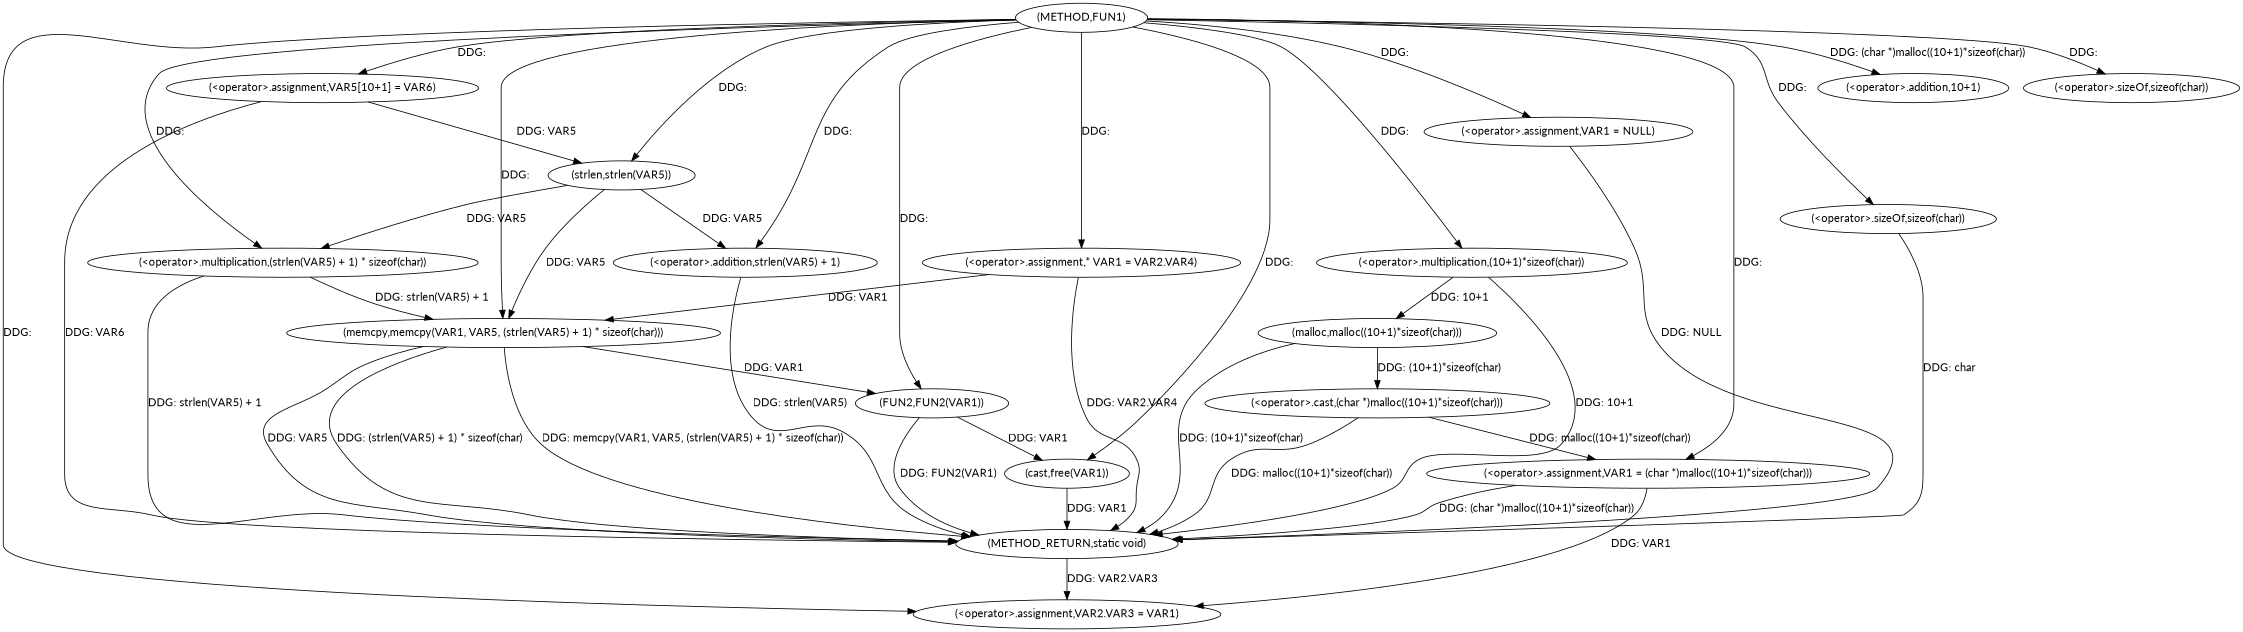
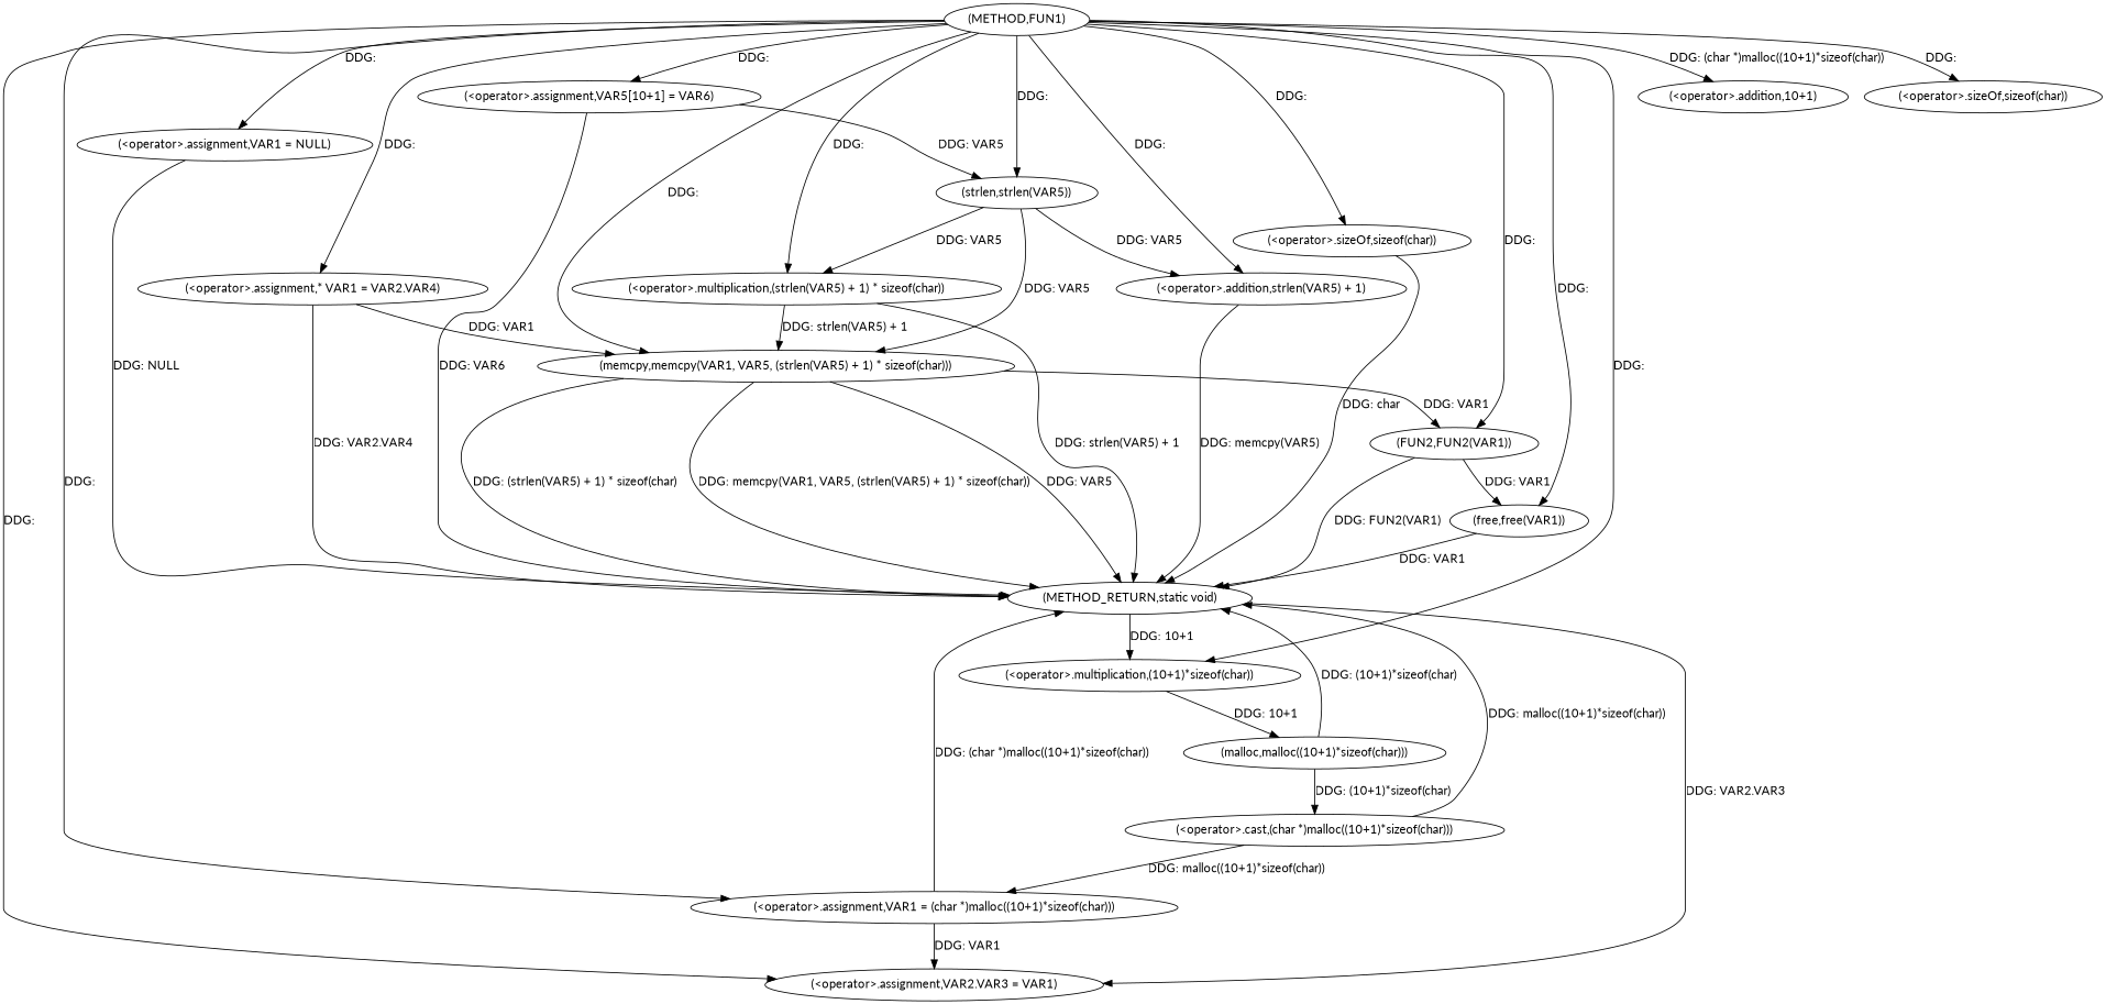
  digraph {
    fontname=Lato
    node [fontname=Lato]
    edge [fontname=Lato]
    n1 [label="(METHOD,FUN1)"]
    n2 [label="(<operator>.assignment,VAR1 = NULL)"]
    n3 [label="(<operator>.assignment,VAR1 = (char *)malloc((10+1)*sizeof(char)))"]
    n4 [label="(<operator>.multiplication,(10+1)*sizeof(char))"]
    n5 [label="(<operator>.addition,10+1)"]
    n6 [label="(<operator>.sizeOf,sizeof(char))"]
    n7 [label="(<operator>.assignment,VAR2.VAR3 = VAR1)"]
    n8 [label="(<operator>.assignment,* VAR1 = VAR2.VAR4)"]
    n9 [label="(<operator>.assignment,VAR5[10+1] = VAR6)"]
    n10 [label="(memcpy,memcpy(VAR1, VAR5, (strlen(VAR5) + 1) * sizeof(char)))"]
    n11 [label="(<operator>.multiplication,(strlen(VAR5) + 1) * sizeof(char))"]
    n12 [label="(<operator>.addition,strlen(VAR5) + 1)"]
    n13 [label="(strlen,strlen(VAR5))"]
    n14 [label="(<operator>.sizeOf,sizeof(char))"]
    n15 [label="(FUN2,FUN2(VAR1))"]
-   n16 [label="(cast,free(VAR1))"]
+   n16 [label="(free,free(VAR1))"]
    n17 [label="(METHOD_RETURN,static void)"]
    n18 [label="(malloc,malloc((10+1)*sizeof(char)))"]
    n19 [label="(<operator>.cast,(char *)malloc((10+1)*sizeof(char)))"]
    n1 -> n2 [label="DDG: "]
    n1 -> n3 [label="DDG: "]
    n1 -> n4 [label="DDG: "]
    n1 -> n5 [label="DDG: (char *)malloc((10+1)*sizeof(char))"]
    n1 -> n6 [label="DDG: "]
    n1 -> n7 [label="DDG: "]
    n1 -> n8 [label="DDG: "]
    n1 -> n9 [label="DDG: "]
    n1 -> n10 [label="DDG: "]
    n1 -> n11 [label="DDG: "]
    n1 -> n12 [label="DDG: "]
    n1 -> n13 [label="DDG: "]
    n1 -> n14 [label="DDG: "]
    n1 -> n15 [label="DDG: "]
    n1 -> n16 [label="DDG: "]
    n2 -> n17 [label="DDG: NULL"]
    n3 -> n7 [label="DDG: VAR1"]
    n3 -> n17 [label="DDG: (char *)malloc((10+1)*sizeof(char))"]
-   n4 -> n17 [label="DDG: 10+1"]
+   n17 -> n4 [label="DDG: 10+1"]
    n4 -> n18 [label="DDG: 10+1"]
    n8 -> n10 [label="DDG: VAR1"]
    n8 -> n17 [label="DDG: VAR2.VAR4"]
    n9 -> n13 [label="DDG: VAR5"]
    n9 -> n17 [label="DDG: VAR6"]
    n10 -> n15 [label="DDG: VAR1"]
    n10 -> n17 [label="DDG: (strlen(VAR5) + 1) * sizeof(char)"]
    n10 -> n17 [label="DDG: memcpy(VAR1, VAR5, (strlen(VAR5) + 1) * sizeof(char))"]
    n10 -> n17 [label="DDG: VAR5"]
    n11 -> n10 [label="DDG: strlen(VAR5) + 1"]
    n11 -> n17 [label="DDG: strlen(VAR5) + 1"]
-   n12 -> n17 [label="DDG: strlen(VAR5)"]
+   n12 -> n17 [label="DDG: memcpy(VAR5)"]
    n13 -> n10 [label="DDG: VAR5"]
    n13 -> n11 [label="DDG: VAR5"]
    n13 -> n12 [label="DDG: VAR5"]
    n14 -> n17 [label="DDG: char"]
    n15 -> n16 [label="DDG: VAR1"]
    n15 -> n17 [label="DDG: FUN2(VAR1)"]
    n16 -> n17 [label="DDG: VAR1"]
    n17 -> n7 [label="DDG: VAR2.VAR3"]
    n18 -> n17 [label="DDG: (10+1)*sizeof(char)"]
    n18 -> n19 [label="DDG: (10+1)*sizeof(char)"]
    n19 -> n3 [label="DDG: malloc((10+1)*sizeof(char))"]
    n19 -> n17 [label="DDG: malloc((10+1)*sizeof(char))"]
  }
